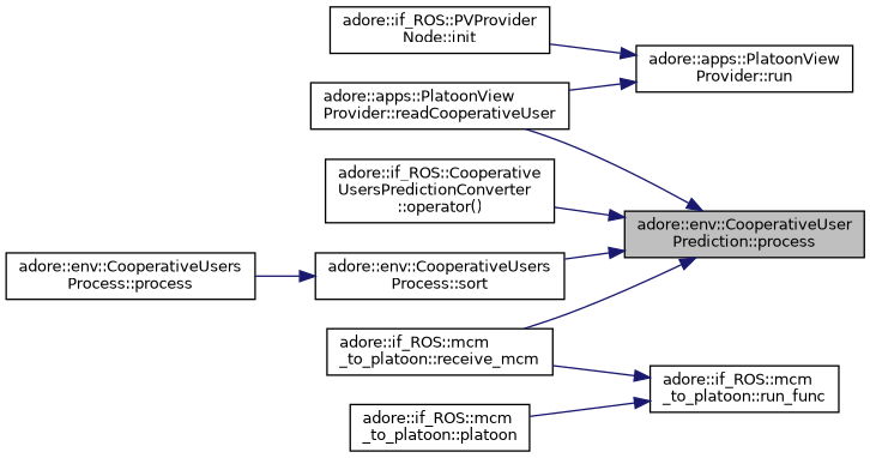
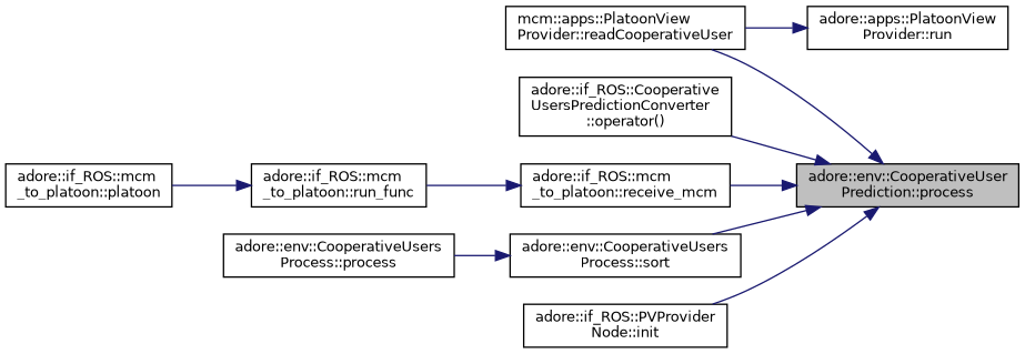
  digraph {
    rankdir=RL
    node [color=black fillcolor=white fontname=Helvetica fontsize=10 shape=record style=filled]
    edge [color=midnightblue dir=back fontname=Helvetica fontsize=10 labelfontname=Helvetica labelfontsize=10 style=solid]
    n1 [fillcolor=grey75 fontcolor=black height=0.2 label="adore::env::CooperativeUser\lPrediction::process" width=0.4]
    n2 [height=0.2 label="adore::if_ROS::Cooperative\lUsersPredictionConverter\l::operator()" width=0.4]
-   n3 [height=0.2 label="adore::apps::PlatoonView\lProvider::readCooperativeUser" width=0.4]
+   n3 [height=0.2 label="mcm::apps::PlatoonView\lProvider::readCooperativeUser" width=0.4]
    n4 [height=0.2 label="adore::if_ROS::mcm\l_to_platoon::receive_mcm" width=0.4]
    n5 [height=0.2 label="adore::env::CooperativeUsers\lProcess::sort" width=0.4]
    n6 [height=0.2 label="adore::if_ROS::mcm\l_to_platoon::run_func" width=0.4]
    n7 [height=0.2 label="adore::env::CooperativeUsers\lProcess::process" width=0.4]
    n8 [height=0.2 label="adore::apps::PlatoonView\lProvider::run" width=0.4]
    n9 [height=0.2 label="adore::if_ROS::PVProvider\lNode::init" width=0.4]
    n10 [height=0.2 label="adore::if_ROS::mcm\l_to_platoon::platoon" width=0.4]
    n1 -> n2
    n1 -> n3
    n1 -> n4
    n1 -> n5
-   n6 -> n4
+   n4 -> n6
    n5 -> n7
    n6 -> n10
    n8 -> n3
-   n8 -> n9
+   n1 -> n9
  }
